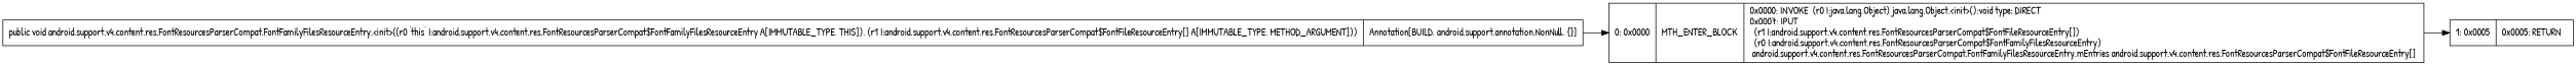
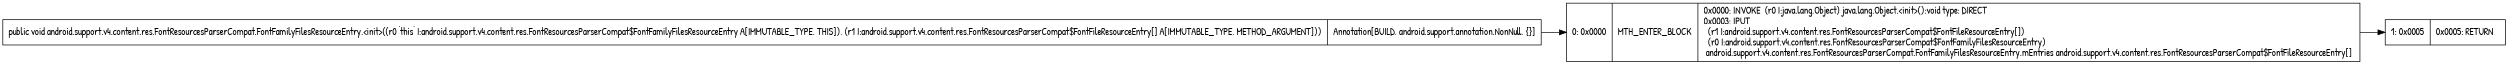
  digraph {
    rankdir=LR
    fontname="Patrick Hand"
    node [shape=record fontname="Patrick Hand"]
    edge [fontname="Patrick Hand"]
-   n1 [label="{0\:\ 0x0000|MTH_ENTER_BLOCK\l|0x0000: INVOKE  (r0 I:java.lang.Object) java.lang.Object.\<init\>():void type: DIRECT \l0x0007: IPUT  \l  (r1 I:android.support.v4.content.res.FontResourcesParserCompat$FontFileResourceEntry[])\l  (r0 I:android.support.v4.content.res.FontResourcesParserCompat$FontFamilyFilesResourceEntry)\l android.support.v4.content.res.FontResourcesParserCompat.FontFamilyFilesResourceEntry.mEntries android.support.v4.content.res.FontResourcesParserCompat$FontFileResourceEntry[] \l}"]
+   n1 [label="{0\:\ 0x0000|MTH_ENTER_BLOCK\l|0x0000: INVOKE  (r0 I:java.lang.Object) java.lang.Object.\<init\>():void type: DIRECT \l0x0003: IPUT  \l  (r1 I:android.support.v4.content.res.FontResourcesParserCompat$FontFileResourceEntry[])\l  (r0 I:android.support.v4.content.res.FontResourcesParserCompat$FontFamilyFilesResourceEntry)\l android.support.v4.content.res.FontResourcesParserCompat.FontFamilyFilesResourceEntry.mEntries android.support.v4.content.res.FontResourcesParserCompat$FontFileResourceEntry[] \l}"]
    n2 [label="{1\:\ 0x0005|0x0005: RETURN   \l}"]
    n3 [label="{public void android.support.v4.content.res.FontResourcesParserCompat.FontFamilyFilesResourceEntry.\<init\>((r0 'this' I:android.support.v4.content.res.FontResourcesParserCompat$FontFamilyFilesResourceEntry A[IMMUTABLE_TYPE, THIS]), (r1 I:android.support.v4.content.res.FontResourcesParserCompat$FontFileResourceEntry[] A[IMMUTABLE_TYPE, METHOD_ARGUMENT]))  | Annotation[BUILD, android.support.annotation.NonNull, \{\}]\l}"]
    n1 -> n2
    n3 -> n1
  }
